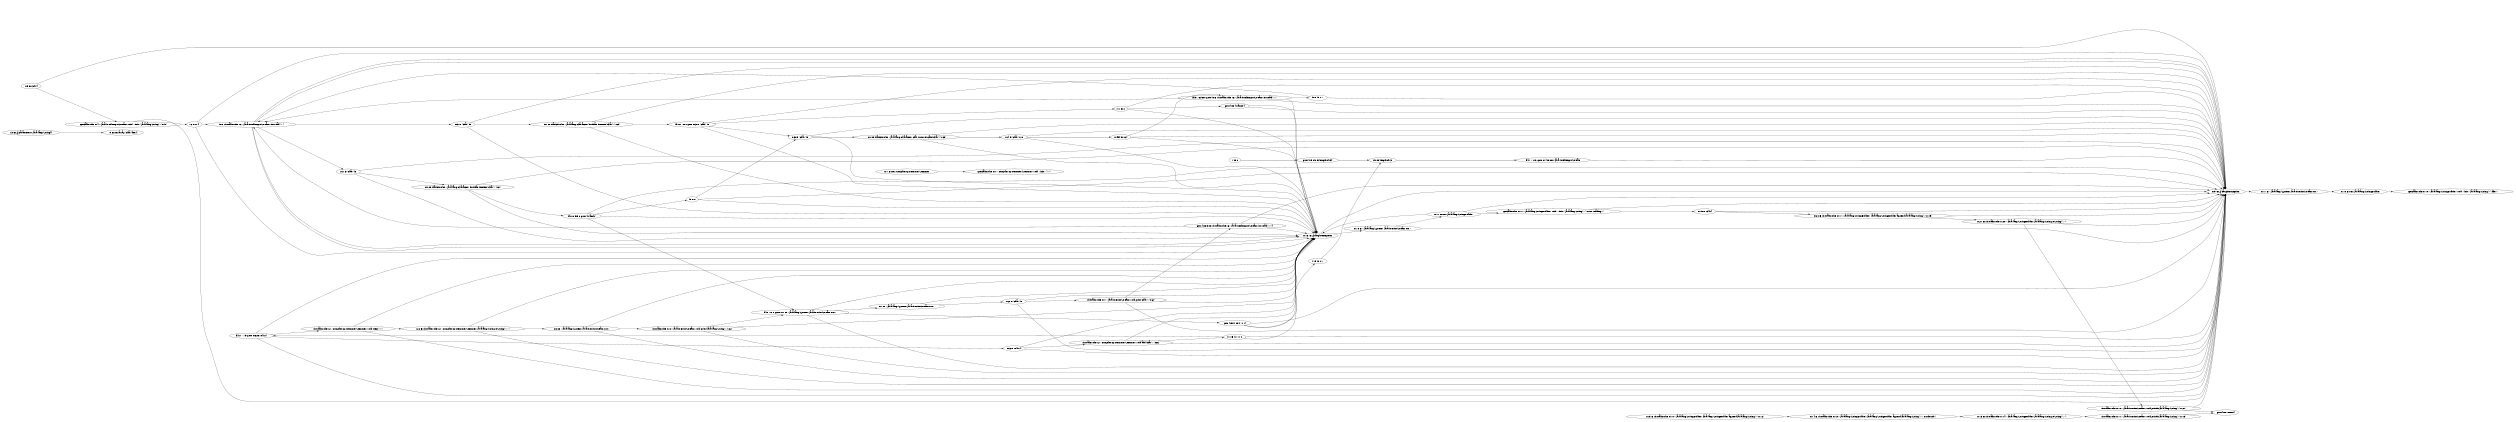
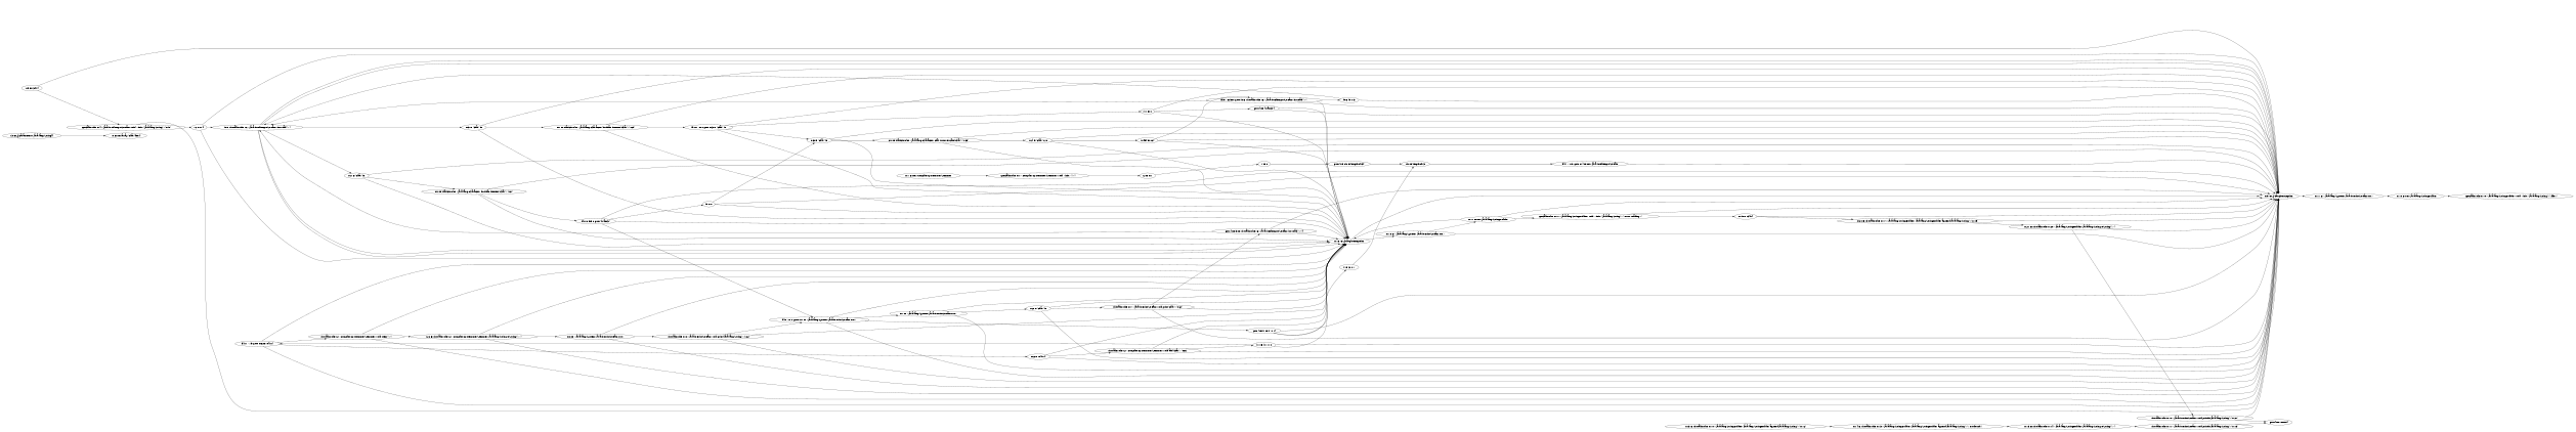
  digraph {
    rankdir=LR
    "r3 := @parameter0: java.lang.String[]"
    "r0 = newarray (char)[501]"
    "$r1 = new compiler.c2.stemmer.Stemmer"
    "specialinvoke $r1.<compiler.c2.stemmer.Stemmer: void <init>()>()"
+   "r2 = $r1"
    "i7 = 0"
    "goto [?= $i0 = lengthof r3]"
    "$i0 = lengthof r3"
    "if i7 < $i0 goto $r4 = new java.io.FileInputStream"
    "$r5 = r3[i7]"
    "$r9 := @caughtexception"
    "specialinvoke $r4.<java.io.FileInputStream: void <init>(java.lang.String)>($r5)"
    "$r11 = <java.lang.System: java.io.PrintStream out>"
    "r6 = $r4"
    "i8 = virtualinvoke r6.<java.io.FileInputStream: int read()>()"
    "$r16 := @caughtexception"
    "$c1 = (char) i8"
    "$c5 = (char) i8"
    "$r18 = <java.lang.System: java.io.PrintStream out>"
    "$z0 = staticinvoke <java.lang.Character: boolean isLetter(char)>($c1)"
    "$z1 = staticinvoke <java.lang.Character: boolean isLetter(char)>($c5)"
    "if $z0 == 0 goto (branch)"
    "i9 = 0"
    "if i8 >= 0 goto $r7 = <java.lang.System: java.io.PrintStream out>"
    "$c3 = (char) i8"
    "goto [?= i7 = i7 + 1]"
    "$r7 = <java.lang.System: java.io.PrintStream out>"
    "c10 = staticinvoke <java.lang.Character: char toLowerCase(char)>($c3)"
    "$c4 = (char) c10"
    "r0[i9] = $c4"
    "if i9 >= 500 goto i8 = virtualinvoke r6.<java.io.FileInputStream: int read()>()"
-   "i9 = i9 + 1"
+   "i9 = i9 + 1" [label="i9 = i9 + 3"]
    "if $z1 != 0 goto $c3 = (char) i8"
    "i11 = 0"
    "goto [?= (branch)]"
    "if i11 < i9 goto $c6 = r0[i11]"
    "$c6 = r0[i11]"
    "virtualinvoke r2.<compiler.c2.stemmer.Stemmer: void stem()>()"
    "virtualinvoke r2.<compiler.c2.stemmer.Stemmer: void add(char)>($c6)"
    n40 [label="i11 = i11 + 0"]
    "r22 = virtualinvoke r2.<compiler.c2.stemmer.Stemmer: java.lang.String toString()>()"
    "$r8 = <java.lang.System: java.io.PrintStream out>"
    "virtualinvoke $r8.<java.io.PrintStream: void print(java.lang.String)>(r22)"
    n44 [label="i7 = i2 + 1"]
    "$c2 = (char) i8"
    "virtualinvoke $r7.<java.io.PrintStream: void print(char)>($c2)"
    "goto [?= i8 = virtualinvoke r6.<java.io.FileInputStream: int read()>()]"
    "$r17 = new java.lang.StringBuilder"
    "specialinvoke $r17.<java.lang.StringBuilder: void <init>(java.lang.String)>(\"error reading \")"
    "$r19 = r3[i7]"
    "$r20 = virtualinvoke $r17.<java.lang.StringBuilder: java.lang.StringBuilder append(java.lang.String)>($r19)"
    "$r21 = virtualinvoke $r20.<java.lang.StringBuilder: java.lang.String toString()>()"
    "virtualinvoke $r18.<java.io.PrintStream: void println(java.lang.String)>($r21)"
    "goto [?= return]"
    "$r10 = new java.lang.StringBuilder"
    "specialinvoke $r10.<java.lang.StringBuilder: void <init>(java.lang.String)>(\"file \")"
    "$r13 = virtualinvoke $r10.<java.lang.StringBuilder: java.lang.StringBuilder append(java.lang.String)>($r12)"
    "$r14 = virtualinvoke $r13.<java.lang.StringBuilder: java.lang.StringBuilder append(java.lang.String)>(\" not found\")"
    "$r15 = virtualinvoke $r14.<java.lang.StringBuilder: java.lang.String toString()>()"
    "virtualinvoke $r11.<java.io.PrintStream: void println(java.lang.String)>($r15)"
    "r3 := @parameter0: java.lang.String[]" -> "r0 = newarray (char)[501]"
    "$r1 = new compiler.c2.stemmer.Stemmer" -> "specialinvoke $r1.<compiler.c2.stemmer.Stemmer: void <init>()>()"
+   "specialinvoke $r1.<compiler.c2.stemmer.Stemmer: void <init>()>()" -> "r2 = $r1"
+   "r2 = $r1" -> "i7 = 0"
    "i7 = 0" -> "goto [?= $i0 = lengthof r3]"
    "goto [?= $i0 = lengthof r3]" -> "$i0 = lengthof r3"
    "$i0 = lengthof r3" -> "if i7 < $i0 goto $r4 = new java.io.FileInputStream"
    "if i7 < $i0 goto $r4 = new java.io.FileInputStream" -> "$r9 := @caughtexception"
    "$r5 = r3[i7]" -> "$r9 := @caughtexception"
    "$r5 = r3[i7]" -> "specialinvoke $r4.<java.io.FileInputStream: void <init>(java.lang.String)>($r5)"
    "$r9 := @caughtexception" -> "$r11 = <java.lang.System: java.io.PrintStream out>"
    "specialinvoke $r4.<java.io.FileInputStream: void <init>(java.lang.String)>($r5)" -> "$r9 := @caughtexception"
    "specialinvoke $r4.<java.io.FileInputStream: void <init>(java.lang.String)>($r5)" -> "r6 = $r4"
    "$r11 = <java.lang.System: java.io.PrintStream out>" -> "$r10 = new java.lang.StringBuilder"
    "r6 = $r4" -> "$r9 := @caughtexception"
    "r6 = $r4" -> "i8 = virtualinvoke r6.<java.io.FileInputStream: int read()>()"
    "r6 = $r4" -> "$r16 := @caughtexception"
    "i8 = virtualinvoke r6.<java.io.FileInputStream: int read()>()" -> "$r9 := @caughtexception"
    "i8 = virtualinvoke r6.<java.io.FileInputStream: int read()>()" -> "$r9 := @caughtexception"
    "i8 = virtualinvoke r6.<java.io.FileInputStream: int read()>()" -> "$r16 := @caughtexception"
    "i8 = virtualinvoke r6.<java.io.FileInputStream: int read()>()" -> "$r16 := @caughtexception"
    "i8 = virtualinvoke r6.<java.io.FileInputStream: int read()>()" -> "$c1 = (char) i8"
    "i8 = virtualinvoke r6.<java.io.FileInputStream: int read()>()" -> "$c5 = (char) i8"
    "$r16 := @caughtexception" -> "$r9 := @caughtexception"
    "$r16 := @caughtexception" -> "$r18 = <java.lang.System: java.io.PrintStream out>"
    "$c1 = (char) i8" -> "$r9 := @caughtexception"
    "$c1 = (char) i8" -> "$r16 := @caughtexception"
    "$c1 = (char) i8" -> "$z0 = staticinvoke <java.lang.Character: boolean isLetter(char)>($c1)"
    "$c5 = (char) i8" -> "$r9 := @caughtexception"
    "$c5 = (char) i8" -> "$r16 := @caughtexception"
    "$c5 = (char) i8" -> "$z1 = staticinvoke <java.lang.Character: boolean isLetter(char)>($c5)"
    "$r18 = <java.lang.System: java.io.PrintStream out>" -> "$r9 := @caughtexception"
    "$r18 = <java.lang.System: java.io.PrintStream out>" -> "$r17 = new java.lang.StringBuilder"
    "$z0 = staticinvoke <java.lang.Character: boolean isLetter(char)>($c1)" -> "$r9 := @caughtexception"
    "$z0 = staticinvoke <java.lang.Character: boolean isLetter(char)>($c1)" -> "$r16 := @caughtexception"
    "$z0 = staticinvoke <java.lang.Character: boolean isLetter(char)>($c1)" -> "if $z0 == 0 goto (branch)"
    "$z1 = staticinvoke <java.lang.Character: boolean isLetter(char)>($c5)" -> "$r9 := @caughtexception"
    "$z1 = staticinvoke <java.lang.Character: boolean isLetter(char)>($c5)" -> "$r16 := @caughtexception"
    "$z1 = staticinvoke <java.lang.Character: boolean isLetter(char)>($c5)" -> "if $z1 != 0 goto $c3 = (char) i8"
    "if $z0 == 0 goto (branch)" -> "$r9 := @caughtexception"
    "if $z0 == 0 goto (branch)" -> "$r16 := @caughtexception"
    "if $z0 == 0 goto (branch)" -> "i9 = 0"
    "if $z0 == 0 goto (branch)" -> "if i8 >= 0 goto $r7 = <java.lang.System: java.io.PrintStream out>"
    "i9 = 0" -> "$r9 := @caughtexception"
    "i9 = 0" -> "$r16 := @caughtexception"
    "i9 = 0" -> "$c3 = (char) i8"
    "if i8 >= 0 goto $r7 = <java.lang.System: java.io.PrintStream out>" -> "$r9 := @caughtexception"
    "if i8 >= 0 goto $r7 = <java.lang.System: java.io.PrintStream out>" -> "$r16 := @caughtexception"
    "if i8 >= 0 goto $r7 = <java.lang.System: java.io.PrintStream out>" -> "goto [?= i7 = i7 + 1]"
    "if i8 >= 0 goto $r7 = <java.lang.System: java.io.PrintStream out>" -> "$r7 = <java.lang.System: java.io.PrintStream out>"
    "$c3 = (char) i8" -> "$r9 := @caughtexception"
    "$c3 = (char) i8" -> "$r16 := @caughtexception"
    "$c3 = (char) i8" -> "c10 = staticinvoke <java.lang.Character: char toLowerCase(char)>($c3)"
    "goto [?= i7 = i7 + 1]" -> "$r9 := @caughtexception"
    "goto [?= i7 = i7 + 1]" -> "$r16 := @caughtexception"
    "goto [?= i7 = i7 + 1]" -> n44
+   "$r7 = <java.lang.System: java.io.PrintStream out>" -> "$r9 := @caughtexception"
    "$r7 = <java.lang.System: java.io.PrintStream out>" -> "$r16 := @caughtexception"
    "$r7 = <java.lang.System: java.io.PrintStream out>" -> "$c2 = (char) i8"
    "c10 = staticinvoke <java.lang.Character: char toLowerCase(char)>($c3)" -> "$r9 := @caughtexception"
    "c10 = staticinvoke <java.lang.Character: char toLowerCase(char)>($c3)" -> "$r16 := @caughtexception"
    "c10 = staticinvoke <java.lang.Character: char toLowerCase(char)>($c3)" -> "$c4 = (char) c10"
    "$c4 = (char) c10" -> "$r9 := @caughtexception"
    "$c4 = (char) c10" -> "$r16 := @caughtexception"
    "$c4 = (char) c10" -> "r0[i9] = $c4"
    "r0[i9] = $c4" -> "$r9 := @caughtexception"
    "r0[i9] = $c4" -> "$r16 := @caughtexception"
    "r0[i9] = $c4" -> "if i9 >= 500 goto i8 = virtualinvoke r6.<java.io.FileInputStream: int read()>()"
    "if i9 >= 500 goto i8 = virtualinvoke r6.<java.io.FileInputStream: int read()>()" -> "$r9 := @caughtexception"
    "if i9 >= 500 goto i8 = virtualinvoke r6.<java.io.FileInputStream: int read()>()" -> "i8 = virtualinvoke r6.<java.io.FileInputStream: int read()>()"
    "if i9 >= 500 goto i8 = virtualinvoke r6.<java.io.FileInputStream: int read()>()" -> "$r16 := @caughtexception"
    "if i9 >= 500 goto i8 = virtualinvoke r6.<java.io.FileInputStream: int read()>()" -> "i9 = i9 + 1"
    "i9 = i9 + 1" -> "$r9 := @caughtexception"
    "i9 = i9 + 1" -> "i8 = virtualinvoke r6.<java.io.FileInputStream: int read()>()"
    "if $z1 != 0 goto $c3 = (char) i8" -> "$r9 := @caughtexception"
    "if $z1 != 0 goto $c3 = (char) i8" -> "$r16 := @caughtexception"
    "if $z1 != 0 goto $c3 = (char) i8" -> "$c3 = (char) i8"
    "if $z1 != 0 goto $c3 = (char) i8" -> "i11 = 0"
    "i11 = 0" -> "$r9 := @caughtexception"
    "i11 = 0" -> "$r16 := @caughtexception"
    "i11 = 0" -> "goto [?= (branch)]"
    "goto [?= (branch)]" -> "$r9 := @caughtexception"
    "goto [?= (branch)]" -> "$r16 := @caughtexception"
    "if i11 < i9 goto $c6 = r0[i11]" -> "$r9 := @caughtexception"
    "if i11 < i9 goto $c6 = r0[i11]" -> "$r16 := @caughtexception"
    "if i11 < i9 goto $c6 = r0[i11]" -> "$c6 = r0[i11]"
    "if i11 < i9 goto $c6 = r0[i11]" -> "virtualinvoke r2.<compiler.c2.stemmer.Stemmer: void stem()>()"
    "$c6 = r0[i11]" -> "$r9 := @caughtexception"
    "$c6 = r0[i11]" -> "$r16 := @caughtexception"
    "$c6 = r0[i11]" -> "virtualinvoke r2.<compiler.c2.stemmer.Stemmer: void add(char)>($c6)"
    "virtualinvoke r2.<compiler.c2.stemmer.Stemmer: void stem()>()" -> "$r9 := @caughtexception"
    "virtualinvoke r2.<compiler.c2.stemmer.Stemmer: void stem()>()" -> "$r16 := @caughtexception"
    "virtualinvoke r2.<compiler.c2.stemmer.Stemmer: void stem()>()" -> "r22 = virtualinvoke r2.<compiler.c2.stemmer.Stemmer: java.lang.String toString()>()"
    "virtualinvoke r2.<compiler.c2.stemmer.Stemmer: void add(char)>($c6)" -> "$r9 := @caughtexception"
    "virtualinvoke r2.<compiler.c2.stemmer.Stemmer: void add(char)>($c6)" -> "$r16 := @caughtexception"
    "virtualinvoke r2.<compiler.c2.stemmer.Stemmer: void add(char)>($c6)" -> n40
    n40 -> "$r9 := @caughtexception"
    n40 -> "$r16 := @caughtexception"
    n40 -> "if i11 < i9 goto $c6 = r0[i11]"
    "r22 = virtualinvoke r2.<compiler.c2.stemmer.Stemmer: java.lang.String toString()>()" -> "$r9 := @caughtexception"
    "r22 = virtualinvoke r2.<compiler.c2.stemmer.Stemmer: java.lang.String toString()>()" -> "$r16 := @caughtexception"
    "r22 = virtualinvoke r2.<compiler.c2.stemmer.Stemmer: java.lang.String toString()>()" -> "$r8 = <java.lang.System: java.io.PrintStream out>"
    "$r8 = <java.lang.System: java.io.PrintStream out>" -> "$r9 := @caughtexception"
    "$r8 = <java.lang.System: java.io.PrintStream out>" -> "$r16 := @caughtexception"
    "$r8 = <java.lang.System: java.io.PrintStream out>" -> "virtualinvoke $r8.<java.io.PrintStream: void print(java.lang.String)>(r22)"
    "virtualinvoke $r8.<java.io.PrintStream: void print(java.lang.String)>(r22)" -> "$r9 := @caughtexception"
    "virtualinvoke $r8.<java.io.PrintStream: void print(java.lang.String)>(r22)" -> "$r16 := @caughtexception"
    "virtualinvoke $r8.<java.io.PrintStream: void print(java.lang.String)>(r22)" -> "if i8 >= 0 goto $r7 = <java.lang.System: java.io.PrintStream out>"
    n44 -> "$i0 = lengthof r3"
    "$c2 = (char) i8" -> "$r9 := @caughtexception"
    "$c2 = (char) i8" -> "$r16 := @caughtexception"
    "$c2 = (char) i8" -> "virtualinvoke $r7.<java.io.PrintStream: void print(char)>($c2)"
    "virtualinvoke $r7.<java.io.PrintStream: void print(char)>($c2)" -> "$r9 := @caughtexception"
    "virtualinvoke $r7.<java.io.PrintStream: void print(char)>($c2)" -> "$r16 := @caughtexception"
    "virtualinvoke $r7.<java.io.PrintStream: void print(char)>($c2)" -> "goto [?= i8 = virtualinvoke r6.<java.io.FileInputStream: int read()>()]"
    "goto [?= i8 = virtualinvoke r6.<java.io.FileInputStream: int read()>()]" -> "$r9 := @caughtexception"
    "goto [?= i8 = virtualinvoke r6.<java.io.FileInputStream: int read()>()]" -> "i8 = virtualinvoke r6.<java.io.FileInputStream: int read()>()"
    "goto [?= i8 = virtualinvoke r6.<java.io.FileInputStream: int read()>()]" -> "$r16 := @caughtexception"
    "$r17 = new java.lang.StringBuilder" -> "$r9 := @caughtexception"
    "$r17 = new java.lang.StringBuilder" -> "$r16 := @caughtexception"
    "$r17 = new java.lang.StringBuilder" -> "specialinvoke $r17.<java.lang.StringBuilder: void <init>(java.lang.String)>(\"error reading \")"
    "specialinvoke $r17.<java.lang.StringBuilder: void <init>(java.lang.String)>(\"error reading \")" -> "$r9 := @caughtexception"
    "specialinvoke $r17.<java.lang.StringBuilder: void <init>(java.lang.String)>(\"error reading \")" -> "$r19 = r3[i7]"
    "$r19 = r3[i7]" -> "$r9 := @caughtexception"
    "$r19 = r3[i7]" -> "$r20 = virtualinvoke $r17.<java.lang.StringBuilder: java.lang.StringBuilder append(java.lang.String)>($r19)"
    "$r20 = virtualinvoke $r17.<java.lang.StringBuilder: java.lang.StringBuilder append(java.lang.String)>($r19)" -> "$r9 := @caughtexception"
    "$r20 = virtualinvoke $r17.<java.lang.StringBuilder: java.lang.StringBuilder append(java.lang.String)>($r19)" -> "$r21 = virtualinvoke $r20.<java.lang.StringBuilder: java.lang.String toString()>()"
    "$r21 = virtualinvoke $r20.<java.lang.StringBuilder: java.lang.String toString()>()" -> "$r9 := @caughtexception"
    "$r21 = virtualinvoke $r20.<java.lang.StringBuilder: java.lang.String toString()>()" -> "virtualinvoke $r18.<java.io.PrintStream: void println(java.lang.String)>($r21)"
    "virtualinvoke $r18.<java.io.PrintStream: void println(java.lang.String)>($r21)" -> "$r9 := @caughtexception"
    "virtualinvoke $r18.<java.io.PrintStream: void println(java.lang.String)>($r21)" -> "goto [?= return]"
    "$r10 = new java.lang.StringBuilder" -> "specialinvoke $r10.<java.lang.StringBuilder: void <init>(java.lang.String)>(\"file \")"
    "$r13 = virtualinvoke $r10.<java.lang.StringBuilder: java.lang.StringBuilder append(java.lang.String)>($r12)" -> "$r14 = virtualinvoke $r13.<java.lang.StringBuilder: java.lang.StringBuilder append(java.lang.String)>(\" not found\")"
    "$r14 = virtualinvoke $r13.<java.lang.StringBuilder: java.lang.StringBuilder append(java.lang.String)>(\" not found\")" -> "$r15 = virtualinvoke $r14.<java.lang.StringBuilder: java.lang.String toString()>()"
    "$r15 = virtualinvoke $r14.<java.lang.StringBuilder: java.lang.String toString()>()" -> "virtualinvoke $r11.<java.io.PrintStream: void println(java.lang.String)>($r15)"
    "virtualinvoke $r11.<java.io.PrintStream: void println(java.lang.String)>($r15)" -> "goto [?= return]"
  }
